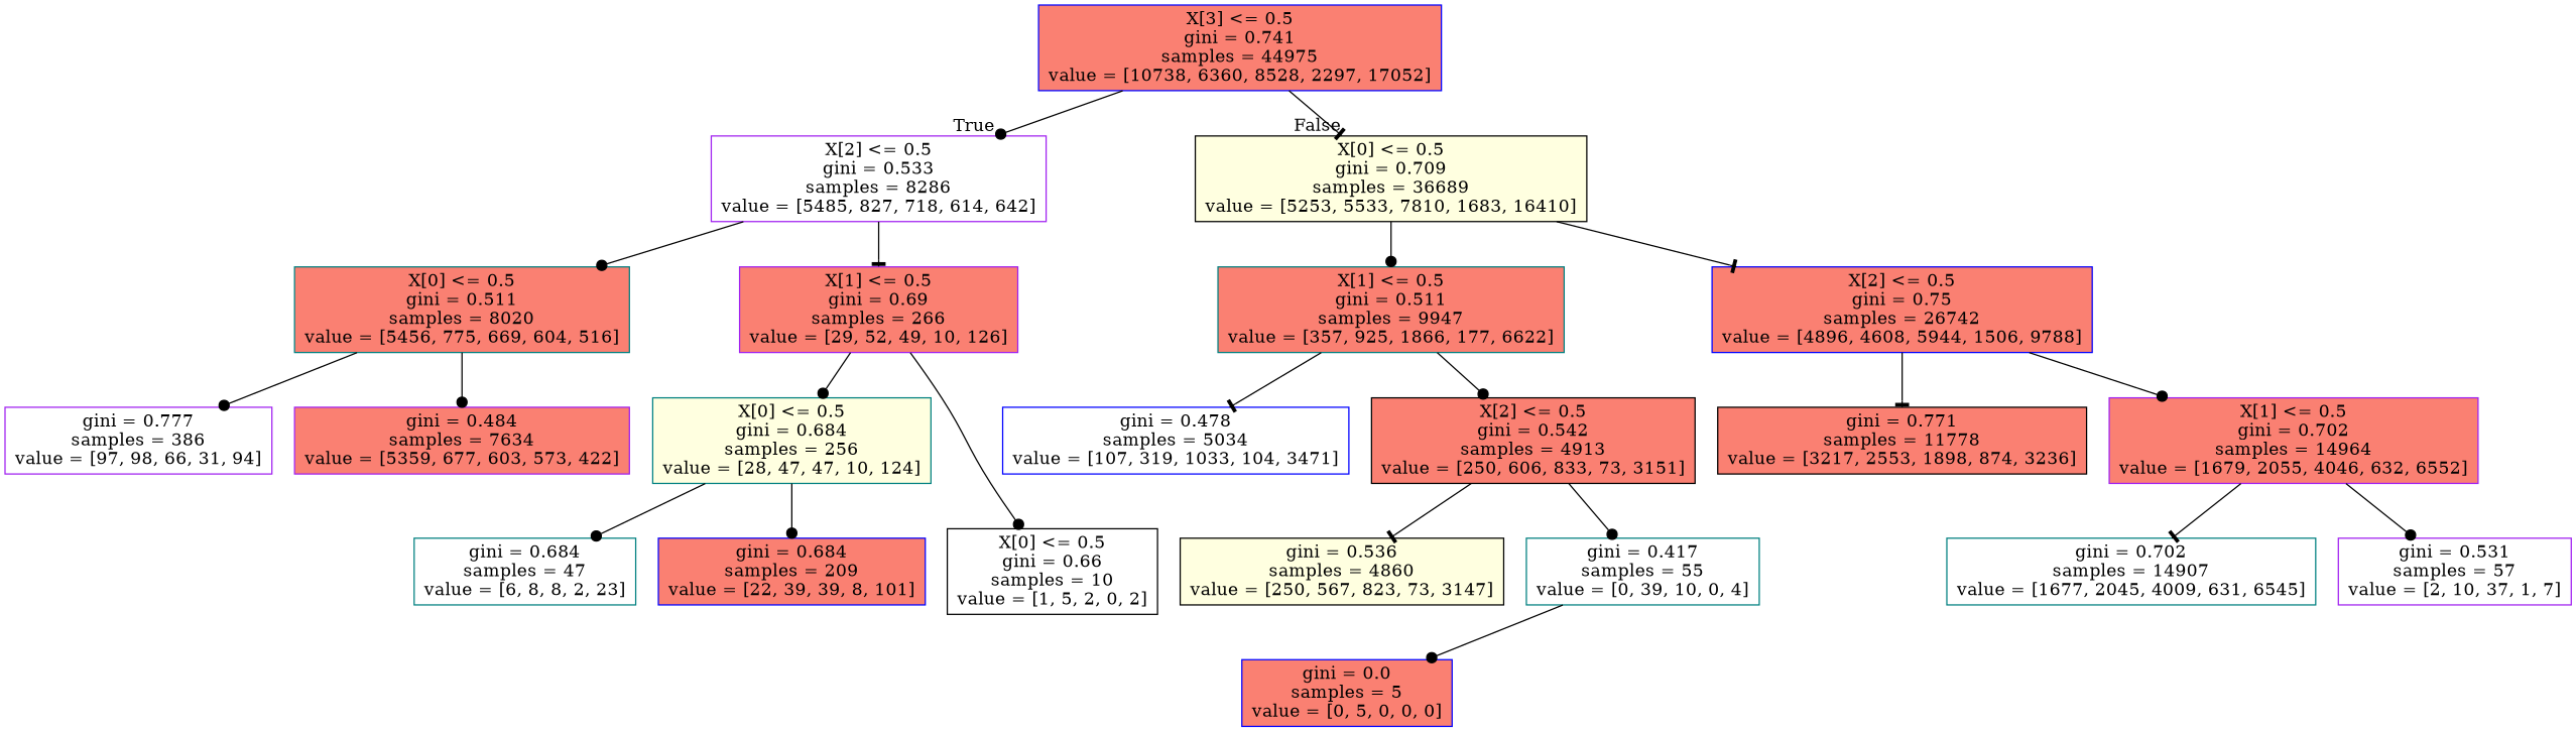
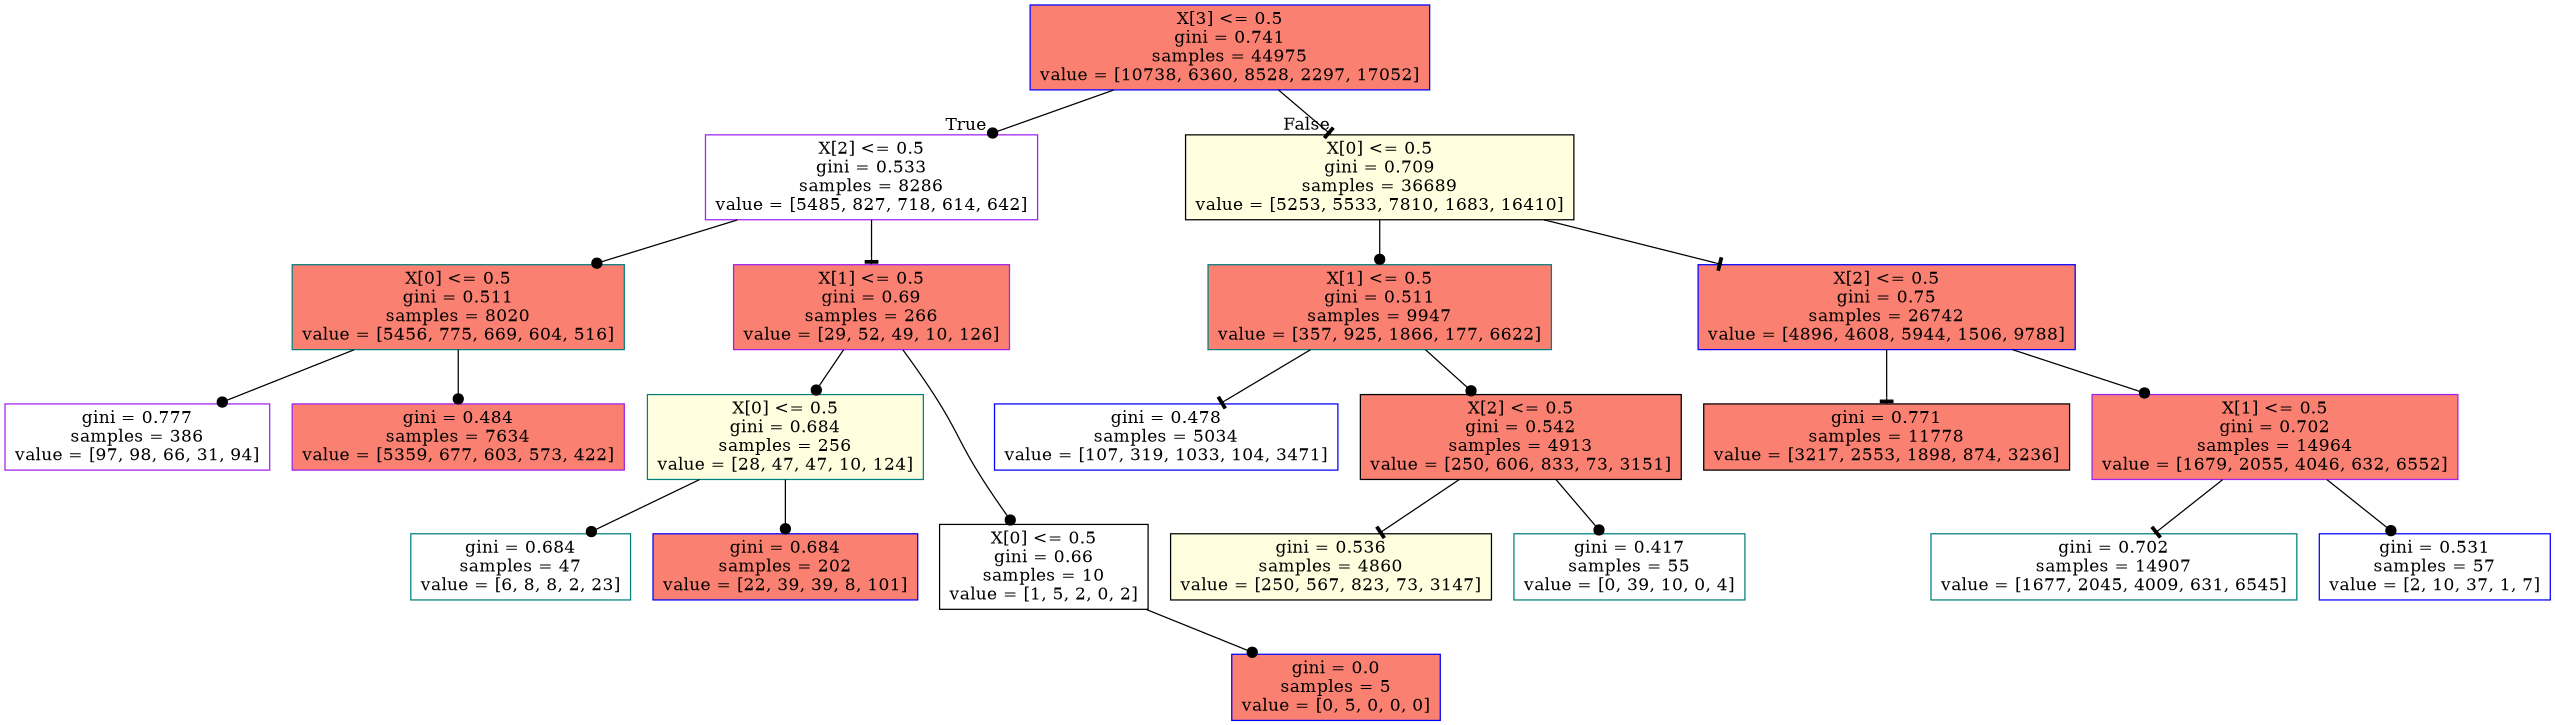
  digraph {
    node [color=purple fillcolor=salmon shape=box style=filled]
    edge [arrowhead=dot]
    n1 [color=blue label="X[3] <= 0.5\ngini = 0.741\nsamples = 44975\nvalue = [10738, 6360, 8528, 2297, 17052]"]
    n2 [fillcolor=white label="X[2] <= 0.5\ngini = 0.533\nsamples = 8286\nvalue = [5485, 827, 718, 614, 642]"]
    n3 [color=black fillcolor=lightyellow label="X[0] <= 0.5\ngini = 0.709\nsamples = 36689\nvalue = [5253, 5533, 7810, 1683, 16410]"]
    n4 [color=teal label="X[0] <= 0.5\ngini = 0.511\nsamples = 8020\nvalue = [5456, 775, 669, 604, 516]"]
    n5 [label="X[1] <= 0.5\ngini = 0.69\nsamples = 266\nvalue = [29, 52, 49, 10, 126]"]
    n6 [color=teal label="X[1] <= 0.5\ngini = 0.511\nsamples = 9947\nvalue = [357, 925, 1866, 177, 6622]"]
    n7 [color=blue label="X[2] <= 0.5\ngini = 0.75\nsamples = 26742\nvalue = [4896, 4608, 5944, 1506, 9788]"]
    n8 [fillcolor=white label="gini = 0.777\nsamples = 386\nvalue = [97, 98, 66, 31, 94]"]
    n9 [label="gini = 0.484\nsamples = 7634\nvalue = [5359, 677, 603, 573, 422]"]
    n10 [color=teal fillcolor=lightyellow label="X[0] <= 0.5\ngini = 0.684\nsamples = 256\nvalue = [28, 47, 47, 10, 124]"]
    n11 [color=black fillcolor=white label="X[0] <= 0.5\ngini = 0.66\nsamples = 10\nvalue = [1, 5, 2, 0, 2]"]
    n12 [color=teal fillcolor=white label="gini = 0.684\nsamples = 47\nvalue = [6, 8, 8, 2, 23]"]
-   n13 [color=blue label="gini = 0.684\nsamples = 209\nvalue = [22, 39, 39, 8, 101]"]
+   n13 [color=blue label="gini = 0.684\nsamples = 202\nvalue = [22, 39, 39, 8, 101]"]
    n14 [color=blue label="gini = 0.0\nsamples = 5\nvalue = [0, 5, 0, 0, 0]"]
    n15 [color=blue fillcolor=white label="gini = 0.478\nsamples = 5034\nvalue = [107, 319, 1033, 104, 3471]"]
    n16 [color=black label="X[2] <= 0.5\ngini = 0.542\nsamples = 4913\nvalue = [250, 606, 833, 73, 3151]"]
    n17 [color=black label="gini = 0.771\nsamples = 11778\nvalue = [3217, 2553, 1898, 874, 3236]"]
    n18 [label="X[1] <= 0.5\ngini = 0.702\nsamples = 14964\nvalue = [1679, 2055, 4046, 632, 6552]"]
    n19 [color=black fillcolor=lightyellow label="gini = 0.536\nsamples = 4860\nvalue = [250, 567, 823, 73, 3147]"]
    n20 [color=teal fillcolor=white label="gini = 0.417\nsamples = 55\nvalue = [0, 39, 10, 0, 4]"]
    n21 [color=teal fillcolor=white label="gini = 0.702\nsamples = 14907\nvalue = [1677, 2045, 4009, 631, 6545]"]
-   n22 [fillcolor=white label="gini = 0.531\nsamples = 57\nvalue = [2, 10, 37, 1, 7]"]
+   n22 [color=blue fillcolor=white label="gini = 0.531\nsamples = 57\nvalue = [2, 10, 37, 1, 7]"]
    n1 -> n2 [headlabel=True labelangle=45 labeldistance=2.5]
    n1 -> n3 [arrowhead=tee headlabel=False labelangle=-45 labeldistance=2.5]
    n2 -> n4
    n2 -> n5 [arrowhead=tee]
    n3 -> n6
    n3 -> n7 [arrowhead=tee]
    n4 -> n8
    n4 -> n9
    n5 -> n10
    n5 -> n11
    n6 -> n15 [arrowhead=tee]
    n6 -> n16
    n7 -> n17 [arrowhead=tee]
    n7 -> n18
    n10 -> n12
    n10 -> n13
-   n20 -> n14
+   n11 -> n14
    n16 -> n19 [arrowhead=tee]
    n16 -> n20
    n18 -> n21 [arrowhead=tee]
    n18 -> n22
  }
